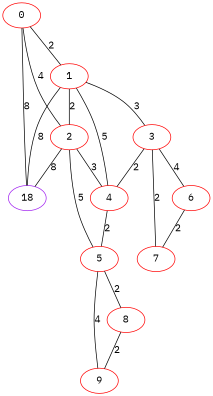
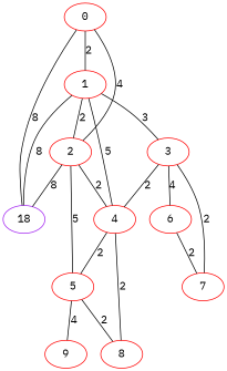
  graph {
    fontname="IBM Plex Mono"
    node [color=red fontname="IBM Plex Mono" weight=1]
    edge [fontname="IBM Plex Mono"]
    0
    1
    2
    n4 [color=purple label=18 weight=4]
    3
    4
    5
    6
    7
    8
    9
    0 -- 1 [label=2]
    0 -- 2 [label=4]
    0 -- n4 [label=8]
    1 -- 2 [label=2]
    1 -- n4 [label=8]
    1 -- 3 [label=3]
    1 -- 4 [label=5]
    2 -- n4 [label=8]
-   2 -- 4 [label=3]
+   2 -- 4 [label=2]
    2 -- 5 [label=5]
    3 -- 4 [label=2]
    3 -- 6 [label=4]
    3 -- 7 [label=2]
    4 -- 5 [label=2]
    5 -- 8 [label=2]
    5 -- 9 [label=4]
    6 -- 7 [label=2]
-   8 -- 9 [label=2]
+   8 -- 4 [label=2]
  }
